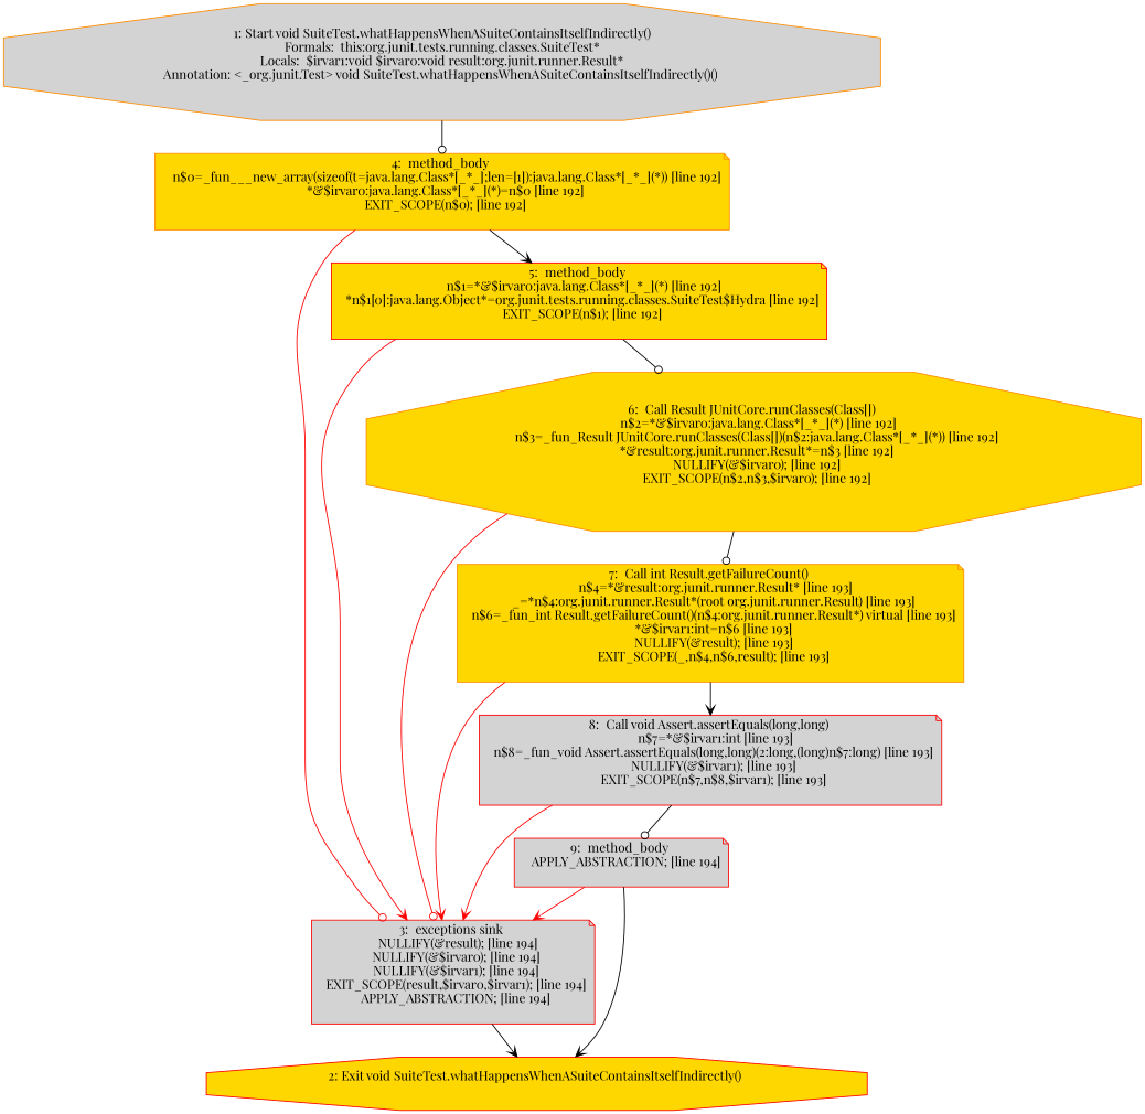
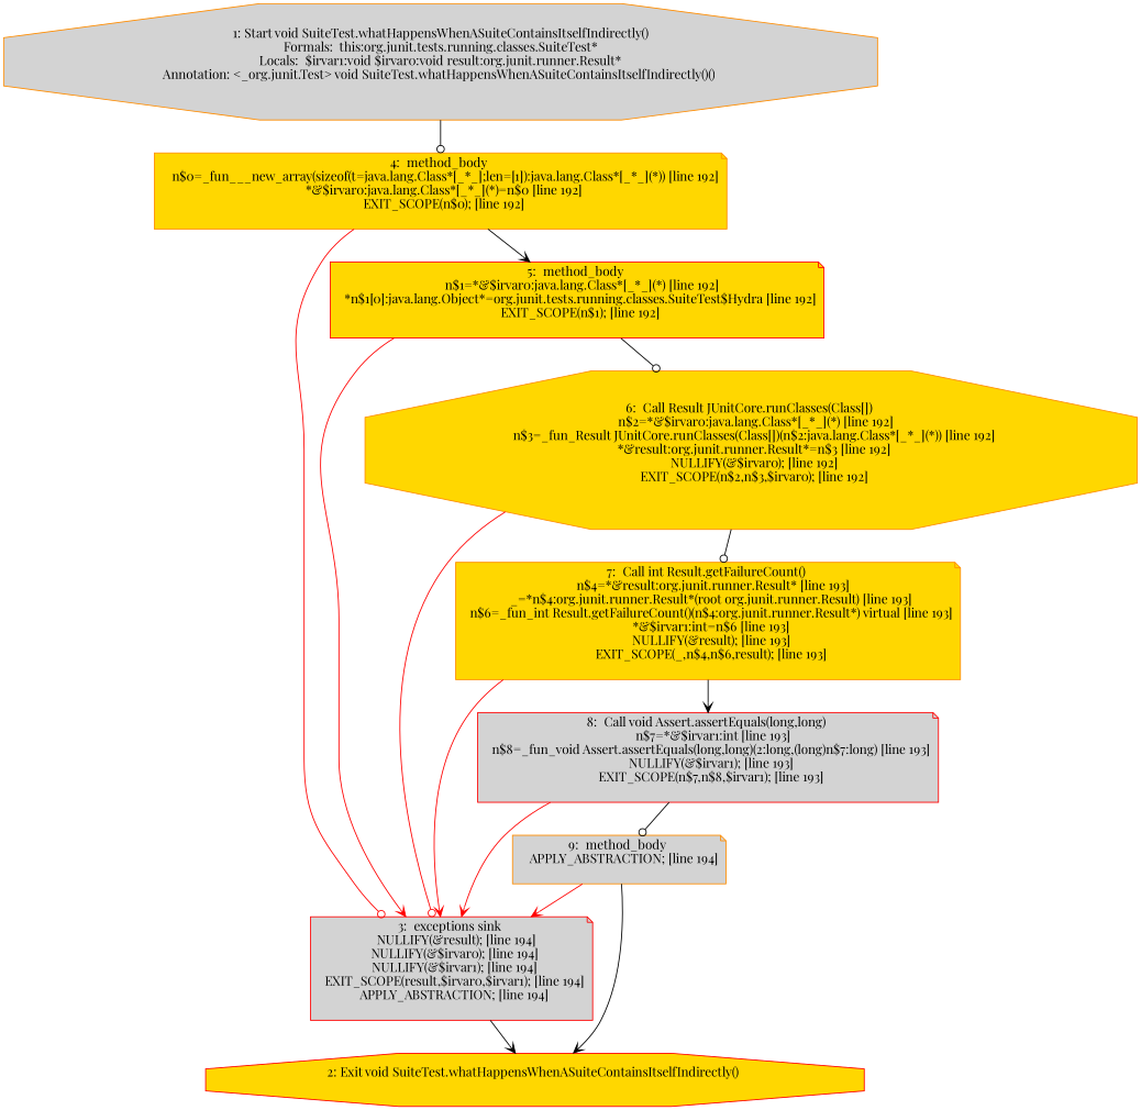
  digraph {
    fontname="Playfair Display"
    node [color=red style=filled fillcolor=gold shape=note fontname="Playfair Display"]
    edge [arrowhead=vee fontname="Playfair Display"]
    n1 [color=darkorange label="1: Start void SuiteTest.whatHappensWhenASuiteContainsItselfIndirectly()\nFormals:  this:org.junit.tests.running.classes.SuiteTest*\nLocals:  $irvar1:void $irvar0:void result:org.junit.runner.Result*\nAnnotation: <_org.junit.Test> void SuiteTest.whatHappensWhenASuiteContainsItselfIndirectly()() \n  " fillcolor=lightgrey shape=octagon]
    n2 [label="4:  method_body \n   n$0=_fun___new_array(sizeof(t=java.lang.Class*[_*_];len=[1]):java.lang.Class*[_*_](*)) [line 192]\n  *&$irvar0:java.lang.Class*[_*_](*)=n$0 [line 192]\n  EXIT_SCOPE(n$0); [line 192]\n " color=darkorange]
    n3 [label="3:  exceptions sink \n   NULLIFY(&result); [line 194]\n  NULLIFY(&$irvar0); [line 194]\n  NULLIFY(&$irvar1); [line 194]\n  EXIT_SCOPE(result,$irvar0,$irvar1); [line 194]\n  APPLY_ABSTRACTION; [line 194]\n " fillcolor=lightgrey]
    n4 [label="5:  method_body \n   n$1=*&$irvar0:java.lang.Class*[_*_](*) [line 192]\n  *n$1[0]:java.lang.Object*=org.junit.tests.running.classes.SuiteTest$Hydra [line 192]\n  EXIT_SCOPE(n$1); [line 192]\n "]
    n5 [label="2: Exit void SuiteTest.whatHappensWhenASuiteContainsItselfIndirectly() \n  " shape=octagon]
    n6 [label="6:  Call Result JUnitCore.runClasses(Class[]) \n   n$2=*&$irvar0:java.lang.Class*[_*_](*) [line 192]\n  n$3=_fun_Result JUnitCore.runClasses(Class[])(n$2:java.lang.Class*[_*_](*)) [line 192]\n  *&result:org.junit.runner.Result*=n$3 [line 192]\n  NULLIFY(&$irvar0); [line 192]\n  EXIT_SCOPE(n$2,n$3,$irvar0); [line 192]\n " shape=octagon color=darkorange]
    n7 [label="7:  Call int Result.getFailureCount() \n   n$4=*&result:org.junit.runner.Result* [line 193]\n  _=*n$4:org.junit.runner.Result*(root org.junit.runner.Result) [line 193]\n  n$6=_fun_int Result.getFailureCount()(n$4:org.junit.runner.Result*) virtual [line 193]\n  *&$irvar1:int=n$6 [line 193]\n  NULLIFY(&result); [line 193]\n  EXIT_SCOPE(_,n$4,n$6,result); [line 193]\n " color=darkorange]
    n8 [label="8:  Call void Assert.assertEquals(long,long) \n   n$7=*&$irvar1:int [line 193]\n  n$8=_fun_void Assert.assertEquals(long,long)(2:long,(long)n$7:long) [line 193]\n  NULLIFY(&$irvar1); [line 193]\n  EXIT_SCOPE(n$7,n$8,$irvar1); [line 193]\n " fillcolor=lightgrey]
-   n9 [label="9:  method_body \n   APPLY_ABSTRACTION; [line 194]\n " fillcolor=lightgrey]
+   n9 [label="9:  method_body \n   APPLY_ABSTRACTION; [line 194]\n " fillcolor=lightgrey color=darkorange]
    n1 -> n2 [arrowhead=odot]
    n2 -> n3 [color=red arrowhead=odot]
    n2 -> n4
    n3 -> n5
    n4 -> n3 [color=red]
    n4 -> n6 [arrowhead=odot]
    n6 -> n3 [color=red arrowhead=odot]
    n6 -> n7 [arrowhead=odot]
    n7 -> n3 [color=red]
    n7 -> n8
    n8 -> n3 [color=red]
    n8 -> n9 [arrowhead=odot]
    n9 -> n3 [color=red]
    n9 -> n5
  }
